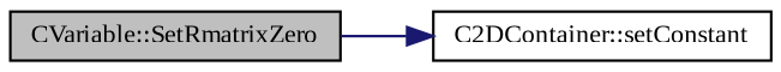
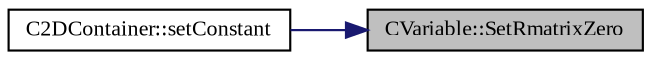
  digraph {
    rankdir=LR
    fontname="Liberation Serif"
    node [color=black fontname="Liberation Serif" fontsize=10 shape=record style=filled]
    n1 [fillcolor=grey75 fontcolor=black height=0.2 label="CVariable::SetRmatrixZero" width=0.4]
    n2 [fillcolor=white height=0.2 label="C2DContainer::setConstant" width=0.4]
-   n1 -> n2 [color=midnightblue fontname="Liberation Serif" fontsize=10 labelfontname=Helvetica labelfontsize=10 style=solid]
+   n2 -> n1 [color=midnightblue fontname="Liberation Serif" fontsize=10 labelfontname=Helvetica labelfontsize=10 style=solid]
  }
